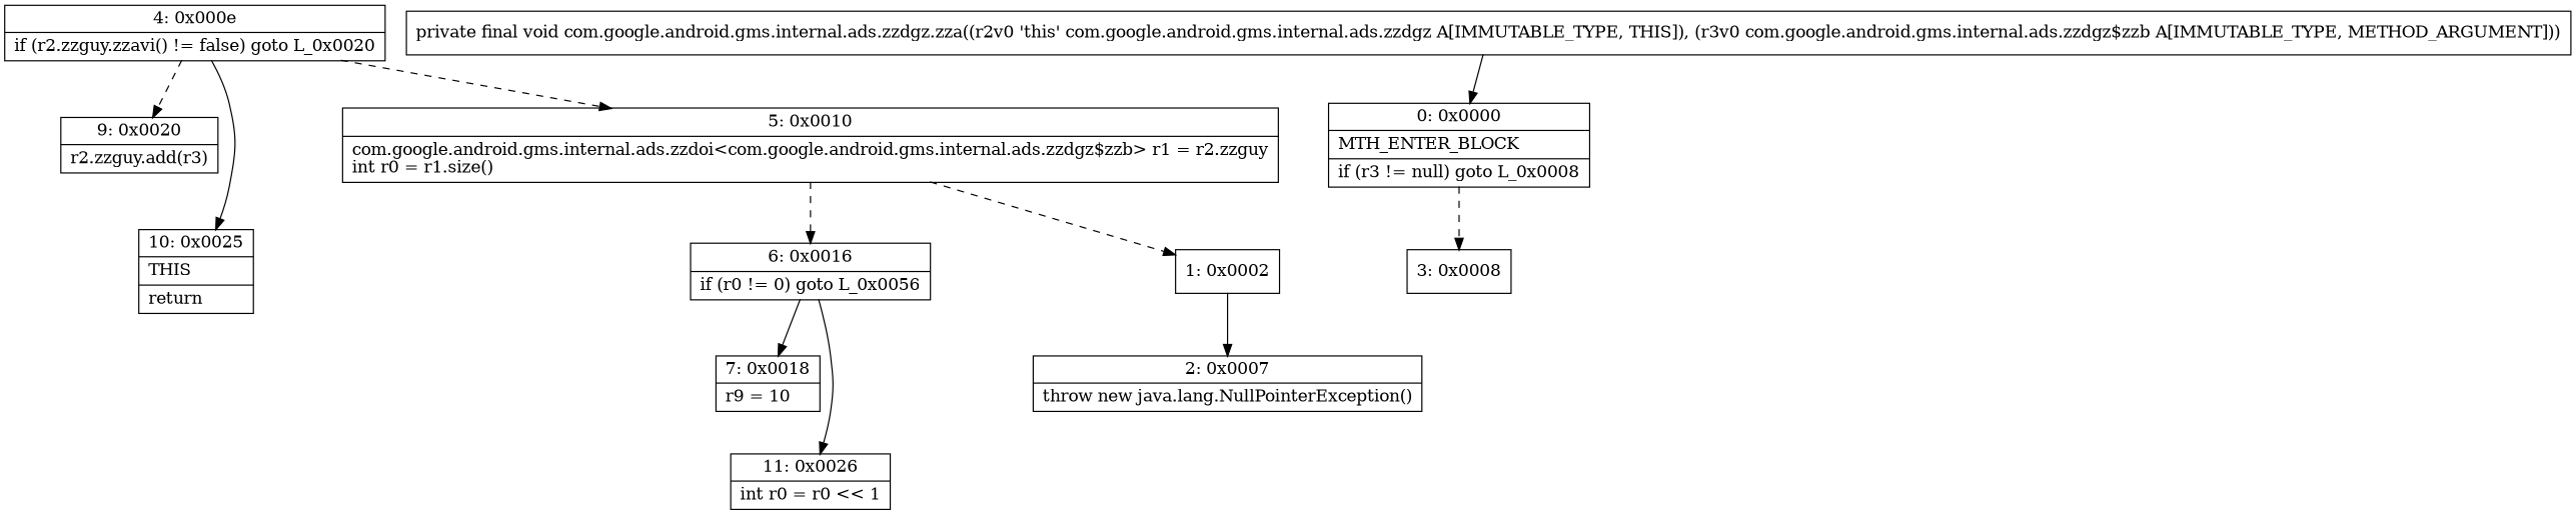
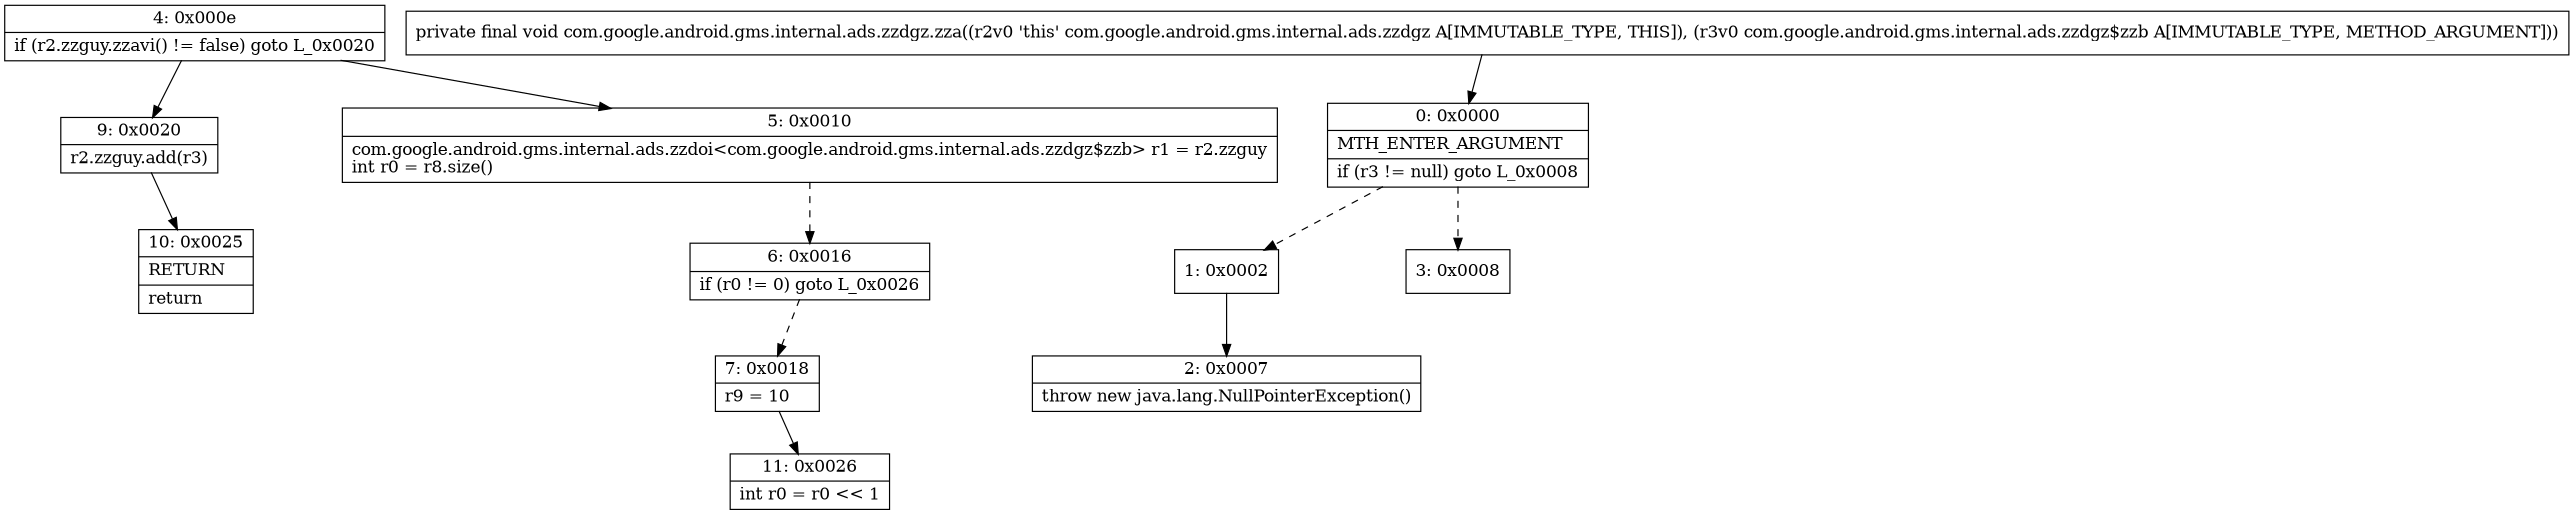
  digraph {
    node [shape=record]
-   n1 [label="{0\:\ 0x0000|MTH_ENTER_BLOCK\l|if (r3 != null) goto L_0x0008\l}"]
+   n1 [label="{0\:\ 0x0000|MTH_ENTER_ARGUMENT\l|if (r3 != null) goto L_0x0008\l}"]
    n2 [label="{1\:\ 0x0002}"]
    n3 [label="{3\:\ 0x0008}"]
    n4 [label="{2\:\ 0x0007|throw new java.lang.NullPointerException()\l}"]
    n5 [label="{4\:\ 0x000e|if (r2.zzguy.zzavi() != false) goto L_0x0020\l}"]
-   n6 [label="{5\:\ 0x0010|com.google.android.gms.internal.ads.zzdoi\<com.google.android.gms.internal.ads.zzdgz$zzb\> r1 = r2.zzguy\lint r0 = r1.size()\l}"]
+   n6 [label="{5\:\ 0x0010|com.google.android.gms.internal.ads.zzdoi\<com.google.android.gms.internal.ads.zzdgz$zzb\> r1 = r2.zzguy\lint r0 = r8.size()\l}"]
    n7 [label="{9\:\ 0x0020|r2.zzguy.add(r3)\l}"]
-   n8 [label="{6\:\ 0x0016|if (r0 != 0) goto L_0x0056\l}"]
-   n9 [label="{10\:\ 0x0025|THIS\l|return\l}"]
+   n8 [label="{6\:\ 0x0016|if (r0 != 0) goto L_0x0026\l}"]
+   n9 [label="{10\:\ 0x0025|RETURN\l|return\l}"]
    n10 [label="{7\:\ 0x0018|r9 = 10\l}"]
    n11 [label="{11\:\ 0x0026|int r0 = r0 \<\< 1\l}"]
    n12 [label="{private final void com.google.android.gms.internal.ads.zzdgz.zza((r2v0 'this' com.google.android.gms.internal.ads.zzdgz A[IMMUTABLE_TYPE, THIS]), (r3v0 com.google.android.gms.internal.ads.zzdgz$zzb A[IMMUTABLE_TYPE, METHOD_ARGUMENT])) }"]
-   n6 -> n2 [style=dashed]
+   n1 -> n2 [style=dashed]
    n1 -> n3 [style=dashed]
    n2 -> n4
-   n5 -> n6 [style=dashed]
-   n5 -> n7 [style=dashed]
+   n5 -> n6 [style=solid]
+   n5 -> n7
    n6 -> n8 [style=dashed]
-   n5 -> n9
-   n8 -> n10 [style=solid]
-   n8 -> n11
+   n7 -> n9
+   n8 -> n10 [style=dashed]
+   n10 -> n11
    n12 -> n1
  }
